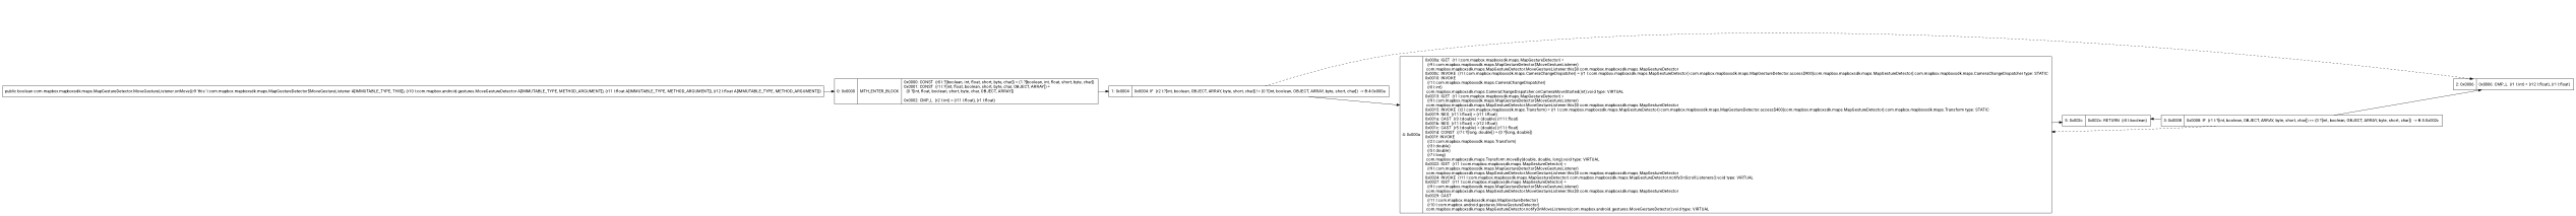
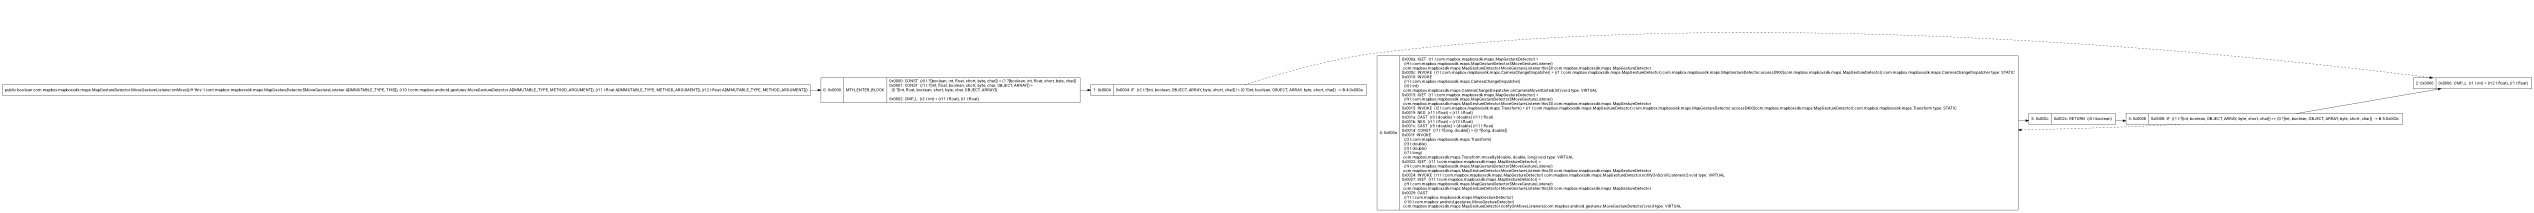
  digraph {
    fontname=Roboto
    rankdir=LR
    node [fontname=Roboto shape=record]
    edge [fontname=Roboto]
    n1 [label="{0\:\ 0x0000|MTH_ENTER_BLOCK\l|0x0000: CONST  (r0 I:?[boolean, int, float, short, byte, char]) = (1 ?[boolean, int, float, short, byte, char]) \l0x0001: CONST  (r1 I:?[int, float, boolean, short, byte, char, OBJECT, ARRAY]) = \l  (0 ?[int, float, boolean, short, byte, char, OBJECT, ARRAY])\l \l0x0002: CMP_L  (r2 I:int) = (r11 I:float), (r1 I:float) \l}"]
    n2 [label="{1\:\ 0x0004|0x0004: IF  (r2 I:?[int, boolean, OBJECT, ARRAY, byte, short, char]) != (0 ?[int, boolean, OBJECT, ARRAY, byte, short, char])  \-\> B:4:0x000a \l}"]
    n3 [label="{2\:\ 0x0006|0x0006: CMP_L  (r1 I:int) = (r12 I:float), (r1 I:float) \l}"]
    n4 [label="{4\:\ 0x000a|0x000a: IGET  (r1 I:com.mapbox.mapboxsdk.maps.MapGestureDetector) = \l  (r9 I:com.mapbox.mapboxsdk.maps.MapGestureDetector$MoveGestureListener)\l com.mapbox.mapboxsdk.maps.MapGestureDetector.MoveGestureListener.this$0 com.mapbox.mapboxsdk.maps.MapGestureDetector \l0x000c: INVOKE  (r1 I:com.mapbox.mapboxsdk.maps.CameraChangeDispatcher) = (r1 I:com.mapbox.mapboxsdk.maps.MapGestureDetector) com.mapbox.mapboxsdk.maps.MapGestureDetector.access$900(com.mapbox.mapboxsdk.maps.MapGestureDetector):com.mapbox.mapboxsdk.maps.CameraChangeDispatcher type: STATIC \l0x0010: INVOKE  \l  (r1 I:com.mapbox.mapboxsdk.maps.CameraChangeDispatcher)\l  (r0 I:int)\l com.mapbox.mapboxsdk.maps.CameraChangeDispatcher.onCameraMoveStarted(int):void type: VIRTUAL \l0x0013: IGET  (r1 I:com.mapbox.mapboxsdk.maps.MapGestureDetector) = \l  (r9 I:com.mapbox.mapboxsdk.maps.MapGestureDetector$MoveGestureListener)\l com.mapbox.mapboxsdk.maps.MapGestureDetector.MoveGestureListener.this$0 com.mapbox.mapboxsdk.maps.MapGestureDetector \l0x0015: INVOKE  (r2 I:com.mapbox.mapboxsdk.maps.Transform) = (r1 I:com.mapbox.mapboxsdk.maps.MapGestureDetector) com.mapbox.mapboxsdk.maps.MapGestureDetector.access$400(com.mapbox.mapboxsdk.maps.MapGestureDetector):com.mapbox.mapboxsdk.maps.Transform type: STATIC \l0x0019: NEG  (r11 I:float) = (r11 I:float) \l0x001a: CAST  (r3 I:double) = (double) (r11 I:float) \l0x001b: NEG  (r11 I:float) = (r12 I:float) \l0x001c: CAST  (r5 I:double) = (double) (r11 I:float) \l0x001d: CONST  (r7 I:?[long, double]) = (0 ?[long, double]) \l0x001f: INVOKE  \l  (r2 I:com.mapbox.mapboxsdk.maps.Transform)\l  (r3 I:double)\l  (r5 I:double)\l  (r7 I:long)\l com.mapbox.mapboxsdk.maps.Transform.moveBy(double, double, long):void type: VIRTUAL \l0x0022: IGET  (r11 I:com.mapbox.mapboxsdk.maps.MapGestureDetector) = \l  (r9 I:com.mapbox.mapboxsdk.maps.MapGestureDetector$MoveGestureListener)\l com.mapbox.mapboxsdk.maps.MapGestureDetector.MoveGestureListener.this$0 com.mapbox.mapboxsdk.maps.MapGestureDetector \l0x0024: INVOKE  (r11 I:com.mapbox.mapboxsdk.maps.MapGestureDetector) com.mapbox.mapboxsdk.maps.MapGestureDetector.notifyOnScrollListeners():void type: VIRTUAL \l0x0027: IGET  (r11 I:com.mapbox.mapboxsdk.maps.MapGestureDetector) = \l  (r9 I:com.mapbox.mapboxsdk.maps.MapGestureDetector$MoveGestureListener)\l com.mapbox.mapboxsdk.maps.MapGestureDetector.MoveGestureListener.this$0 com.mapbox.mapboxsdk.maps.MapGestureDetector \l0x0029: CAST  \l  (r11 I:com.mapbox.mapboxsdk.maps.MapGestureDetector)\l  (r10 I:com.mapbox.android.gestures.MoveGestureDetector)\l com.mapbox.mapboxsdk.maps.MapGestureDetector.notifyOnMoveListeners(com.mapbox.android.gestures.MoveGestureDetector):void type: VIRTUAL \l}"]
    n5 [label="{5\:\ 0x002c|0x002c: RETURN  (r0 I:boolean) \l}"]
    n6 [label="{3\:\ 0x0008|0x0008: IF  (r1 I:?[int, boolean, OBJECT, ARRAY, byte, short, char]) == (0 ?[int, boolean, OBJECT, ARRAY, byte, short, char])  \-\> B:5:0x002c \l}"]
    n7 [label="{public boolean com.mapbox.mapboxsdk.maps.MapGestureDetector.MoveGestureListener.onMove((r9 'this' I:com.mapbox.mapboxsdk.maps.MapGestureDetector$MoveGestureListener A[IMMUTABLE_TYPE, THIS]), (r10 I:com.mapbox.android.gestures.MoveGestureDetector A[IMMUTABLE_TYPE, METHOD_ARGUMENT]), (r11 I:float A[IMMUTABLE_TYPE, METHOD_ARGUMENT]), (r12 I:float A[IMMUTABLE_TYPE, METHOD_ARGUMENT])) }"]
    n1 -> n2
    n2 -> n3 [style=dashed]
-   n2 -> n4
    n4 -> n5
    n6 -> n3
    n6 -> n4 [style=dashed]
-   n6 -> n5
+   n5 -> n6
    n7 -> n1
  }
